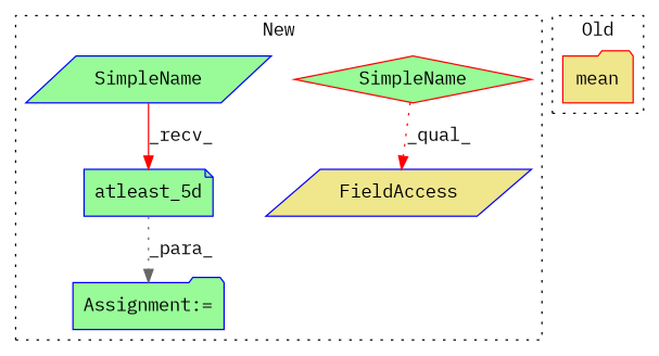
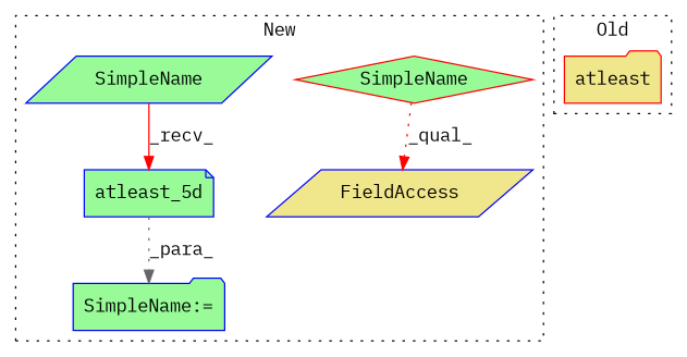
  digraph {
    fontname="IBM Plex Mono"
    node [a=32 color=blue fillcolor=palegreen fontname="IBM Plex Mono" l=5 s=1118 shape=parallelogram style=filled]
    edge [color=red fontname="IBM Plex Mono" style=dotted]
    n1 [l="11,1" label=atleast_5d s="687,711" shape=note]
    n2 [a=22 fillcolor=khaki l=8 label=FieldAccess]
-   n3 [a=7 l=1 label="Assignment:=" s=1066 shape=folder]
+   n3 [a=7 l=1 label="SimpleName:=" s=1066 shape=folder]
    n4 [a=42 color=red label=SimpleName shape=diamond]
    n5 [a=42 label=SimpleName s=681]
-   n6 [color=red fillcolor=khaki l="5,1" label=mean s="1236,1247" shape=folder]
+   n6 [color=red fillcolor=khaki l="5,1" label=atleast s="1236,1247" shape=folder]
    subgraph cluster_1 {
      label=New
      style=dotted
      n1
      n2
      n3
      n4
      n5
    }
    subgraph cluster_2 {
      label=Old
      style=dotted
      n6
    }
    n1 -> n3 [color=gray40 label=_para_]
    n4 -> n2 [label=_qual_]
    n5 -> n1 [label=_recv_ style=solid]
  }
